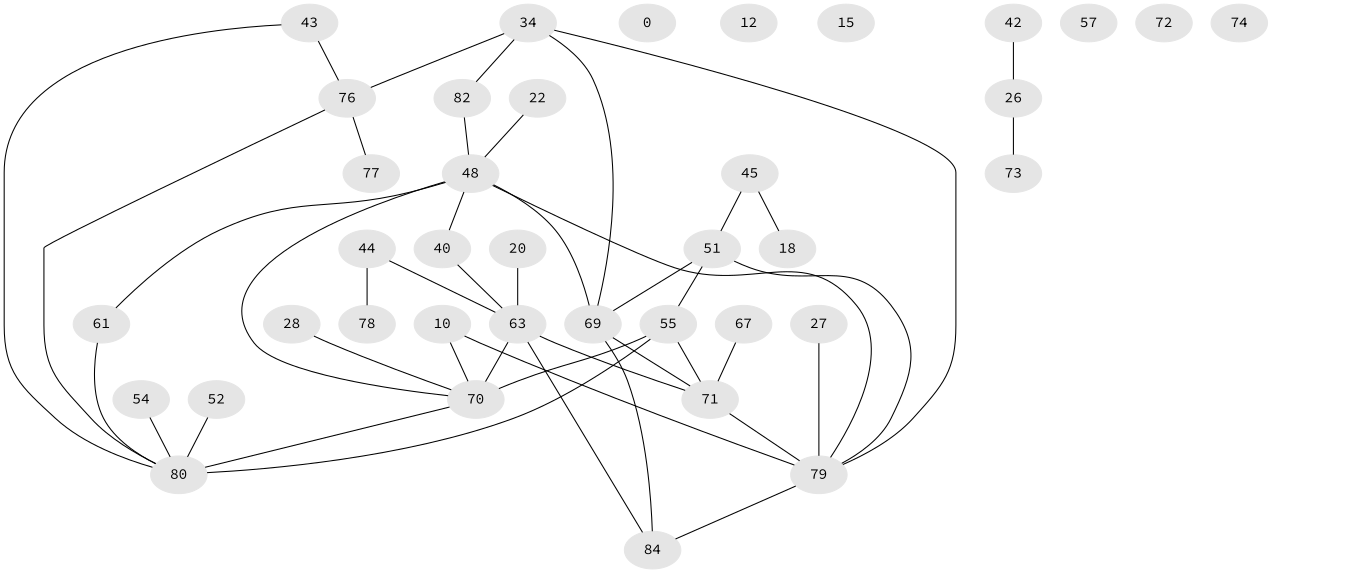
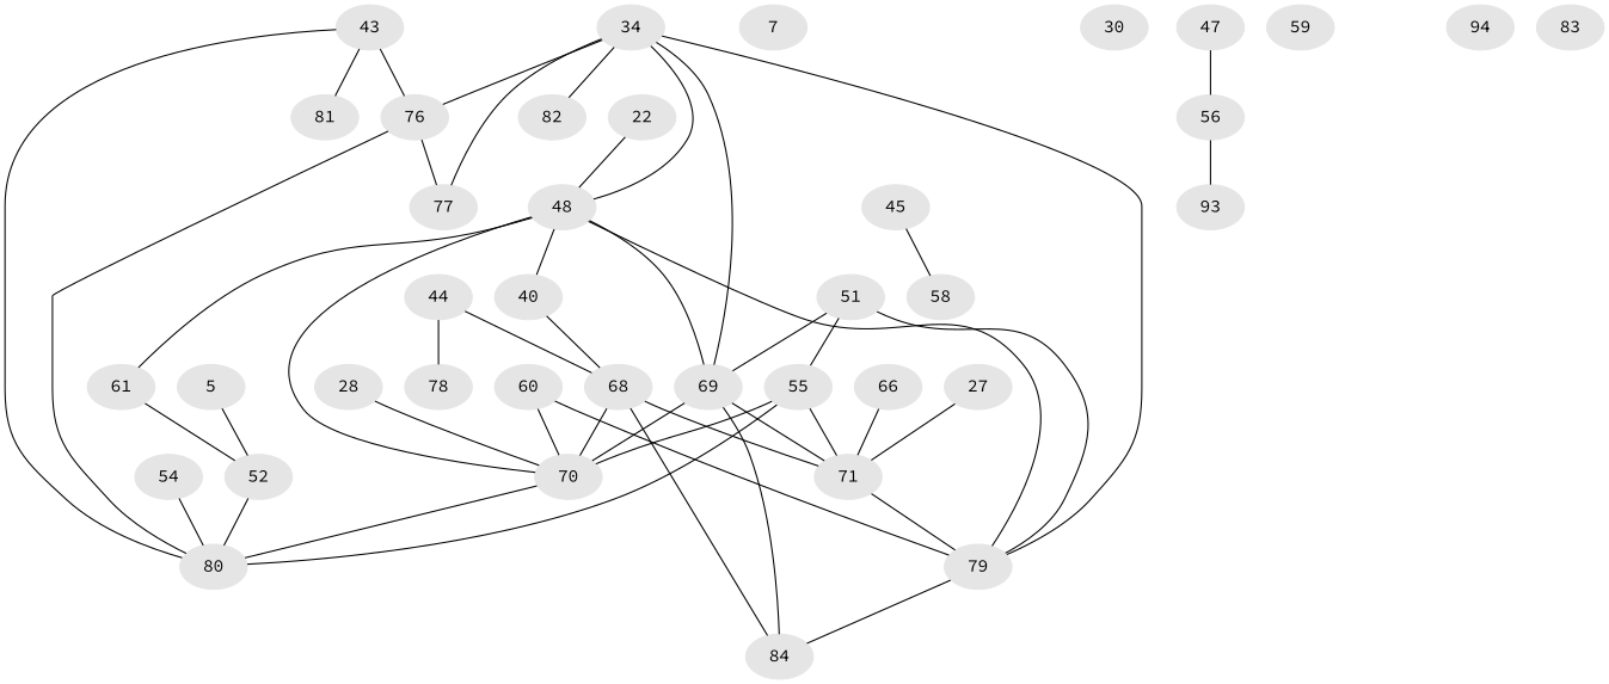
  graph {
    fontname="Source Code Pro"
    node [color=gray90 fontname="Source Code Pro" style=filled]
    edge [fontname="Source Code Pro"]
+   5
    52
    80 [super="+3+13+62"]
-   7 [label=0]
-   12
-   15
-   63 [super="+40"]
+   7
+   63 [super="+40" label=68]
    70 [super="+16+64"]
    71 [super="+65"]
    84 [super="+53+59"]
-   20
    79 [super="+75+33+35"]
    27
    28
+   30
    48 [super="+24"]
    69 [super="+18+68+67"]
    n18 [label=40 super="+47+39"]
    61
    n20 [label=22]
    34 [super="+22"]
    77
    82
    76
    55 [super="+23"]
-   42 [super="+9"]
-   56 [label=26]
-   73
+   42 [super="+9" label=47]
+   56
+   73 [label=93]
    43 [super="+21+19+41"]
+   81
    44
    78
    51 [super="+46"]
    45
-   58 [label=18]
+   58
    54
-   57
-   60 [label=10]
-   66 [label=67]
-   72
-   74
+   57 [label=59]
+   60
+   66
+   74 [label=94]
+   83 [super="+14"]
+   5 -- 52
    52 -- 80 [weight=2]
    63 -- 70 [weight=2]
    63 -- 71 [weight=2]
    63 -- 84
    70 -- 80
    71 -- 79
-   20 -- 63
    79 -- 84 [weight=2]
-   27 -- 79
+   27 -- 71
    28 -- 70
    48 -- 70
    48 -- 79
    48 -- 69
    48 -- n18
    48 -- 61
+   69 -- 70 [weight=3]
    69 -- 71
    69 -- 84 [weight=2]
    n18 -- 63
-   61 -- 80
+   61 -- 52
    n20 -- 48
    34 -- 79
-   82 -- 48
+   34 -- 48
    34 -- 69 [weight=2]
+   34 -- 77
    34 -- 82
    34 -- 76 [weight=2]
    76 -- 80
    76 -- 77
    55 -- 80
    55 -- 70
    55 -- 71
    42 -- 56
    56 -- 73
    43 -- 80
    43 -- 76 [weight=2]
+   43 -- 81
    44 -- 63
    44 -- 78
    51 -- 79 [weight=2]
    51 -- 69 [weight=3]
    51 -- 55
-   45 -- 51
    45 -- 58
    54 -- 80
    60 -- 70
    60 -- 79
    66 -- 71
  }
